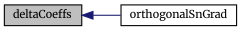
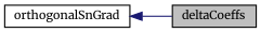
  digraph {
    rankdir=LR
    fontname=Merriweather
    node [color=black fontname=Merriweather fontsize=10 shape=record]
    n1 [fillcolor=grey75 fontcolor=black height=0.2 label=deltaCoeffs style=filled width=0.4]
    n2 [height=0.2 label=orthogonalSnGrad width=0.4]
-   n1 -> n2 [color=midnightblue dir=back fontname=Merriweather fontsize=10 labelfontname=FreeSans labelfontsize=10 style=solid]
+   n2 -> n1 [color=midnightblue dir=back fontname=Merriweather fontsize=10 labelfontname=FreeSans labelfontsize=10 style=solid]
  }
